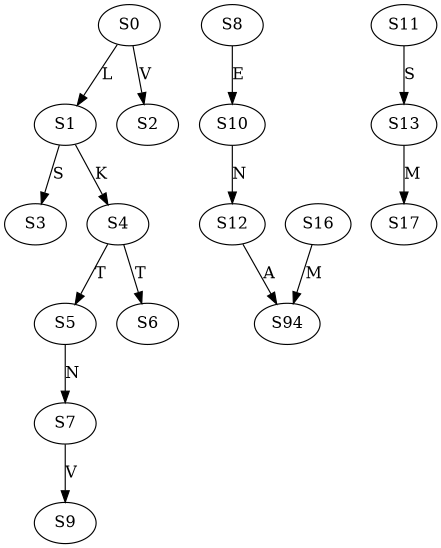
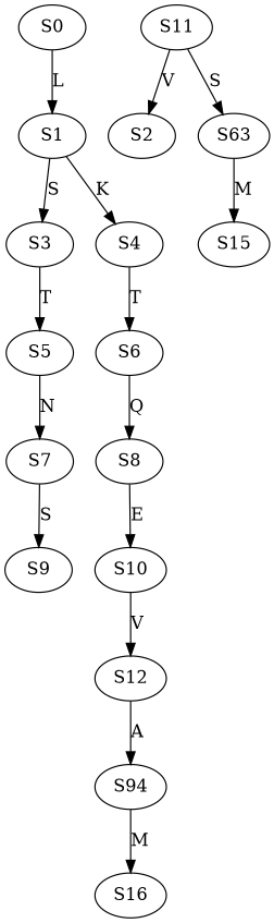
  strict digraph {
    S0
    S1
    S2
    S3
    S4
    S5
    S6
    S7
    S8
    S9
    S10
    S12
    S11
-   S13
+   S13 [label=S63]
    n15 [label=S94]
-   S15 [label=S17]
+   S15
    S16
    S0 -> S1 [label=L]
-   S0 -> S2 [label=V]
+   S11 -> S2 [label=V]
    S1 -> S3 [label=S]
    S1 -> S4 [label=K]
-   S4 -> S5 [label=T]
+   S3 -> S5 [label=T]
    S4 -> S6 [label=T]
    S5 -> S7 [label=N]
-   S7 -> S9 [label=V]
+   S6 -> S8 [label=Q]
+   S7 -> S9 [label=S]
    S8 -> S10 [label=E]
-   S10 -> S12 [label=N]
+   S10 -> S12 [label=V]
    S12 -> n15 [label=A]
    S11 -> S13 [label=S]
    S13 -> S15 [label=M]
-   S16 -> n15 [label=M]
+   n15 -> S16 [label=M]
  }
